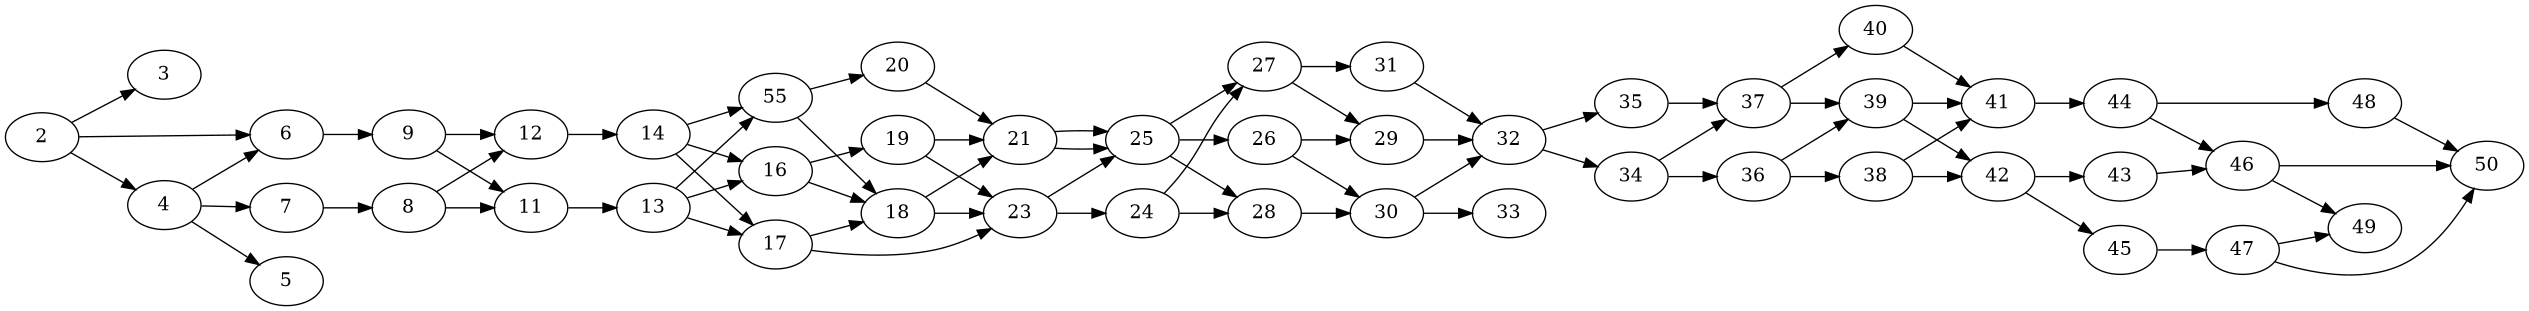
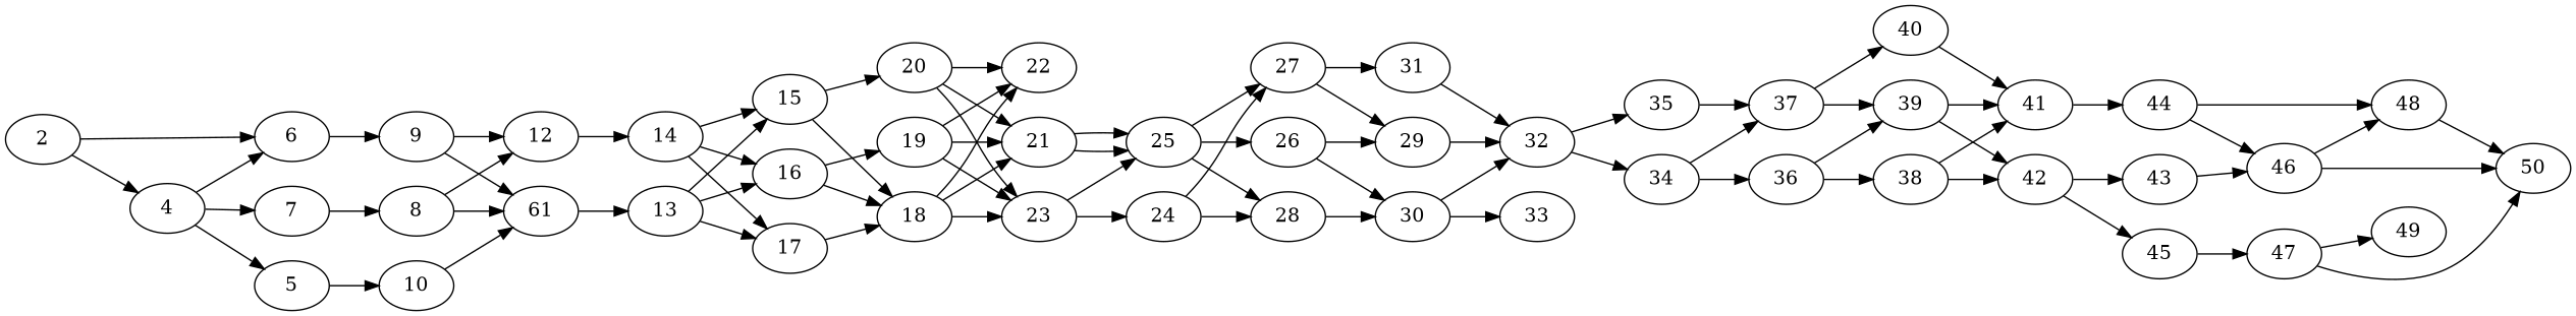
  digraph {
    rankdir=LR
    node [alpha=0.01]
-   3 [alpha=0.03 expect_size=23110656]
    4 [alpha=0.12 expect_size=31890432]
    6 [alpha=0.03 expect_size=15283200]
    7 [alpha=0.12 expect_size=10769408]
    5 [alpha=0.12 expect_size=39663616]
    9 [alpha=0.14 expect_size=13968384]
    8 [expect_size=45223936]
+   10 [alpha=0.09 expect_size=15184896]
    2 [alpha=0.02 expect_size=26160128]
-   11 [alpha=0.08 expect_size=27476992]
+   11 [alpha=0.08 expect_size=27476992 label=61]
    12 [alpha=0.09 expect_size=12053504]
    13 [alpha=0.18 expect_size=16514048]
    14 [alpha=0.20 expect_size=22638592]
-   15 [alpha=0.18 expect_size=50496512 label=55]
+   15 [alpha=0.18 expect_size=50496512]
    16 [alpha=0.03 expect_size=31060992]
    17 [expect_size=37621760]
    18 [alpha=0.16 expect_size=17959936]
    20 [alpha=0.13 expect_size=6004736]
    19 [alpha=0.16 expect_size=19344384]
    21 [alpha=0.15 expect_size=26311680]
+   22 [alpha=0.06 expect_size=46084096]
    23 [alpha=0.05 expect_size=21112832]
    25 [alpha=0.19 expect_size=14902272]
    24 [alpha=0.15 expect_size=16021504]
    27 [alpha=0.19 expect_size=16421888]
    28 [alpha=0.07 expect_size=18305024]
    26 [alpha=0.08 expect_size=10311680]
    31 [alpha=0.20 expect_size=30698496]
    29 [alpha=0.19 expect_size=9181184]
    30 [alpha=0.15 expect_size=47673344]
    32 [alpha=0.08 expect_size=18845696]
    33 [expect_size=33031168]
    34 [alpha=0.02 expect_size=43939840]
    35 [expect_size=31031296]
    36 [alpha=0.12 expect_size=28729344]
    37 [alpha=0.16 expect_size=47073280]
    38 [alpha=0.06 expect_size=44404736]
    39 [expect_size=13518848]
    40 [alpha=0.17 expect_size=10328064]
    41 [alpha=0.02 expect_size=44774400]
    42 [alpha=0.04 expect_size=44721152]
    44 [alpha=0.07 expect_size=20009984]
    43 [alpha=0.13 expect_size=16980992]
    45 [alpha=0.04 expect_size=24018944]
    46 [alpha=0.04 expect_size=27076608]
    48 [alpha=0.19 expect_size=45803520]
    47 [alpha=0.09 expect_size=7816192]
    49 [alpha=0.10 expect_size=12196864]
    50 [alpha=0.20 expect_size=15471616]
    4 -> 6
    4 -> 7
    4 -> 5
    6 -> 9
    7 -> 8
+   5 -> 10
    9 -> 11
    9 -> 12
    8 -> 11
    8 -> 12
-   2 -> 3
+   10 -> 11
    2 -> 4
    2 -> 6
    11 -> 13
    12 -> 14
    13 -> 15
    13 -> 16
    13 -> 17
    14 -> 15
    14 -> 16
    14 -> 17
    15 -> 18
    15 -> 20
    16 -> 18
    16 -> 19
    17 -> 18
    18 -> 21
+   18 -> 22
    18 -> 23
    20 -> 21
-   17 -> 23
+   20 -> 22
+   20 -> 23
    19 -> 21
+   19 -> 22
    19 -> 23
    21 -> 25
    21 -> 25
    23 -> 25
    23 -> 24
    25 -> 27
    25 -> 28
    25 -> 26
    24 -> 27
    24 -> 28
    27 -> 31
    27 -> 29
    28 -> 30
    26 -> 29
    26 -> 30
    31 -> 32
    29 -> 32
    30 -> 32
    30 -> 33
    32 -> 34
    32 -> 35
    34 -> 36
    34 -> 37
    35 -> 37
    36 -> 38
    36 -> 39
    37 -> 39
    37 -> 40
    38 -> 41
    38 -> 42
    39 -> 41
    39 -> 42
    40 -> 41
    41 -> 44
    42 -> 43
    42 -> 45
    44 -> 46
    44 -> 48
    43 -> 46
    45 -> 47
-   46 -> 49
+   46 -> 48
    46 -> 50
    48 -> 50
    47 -> 49
    47 -> 50
  }
